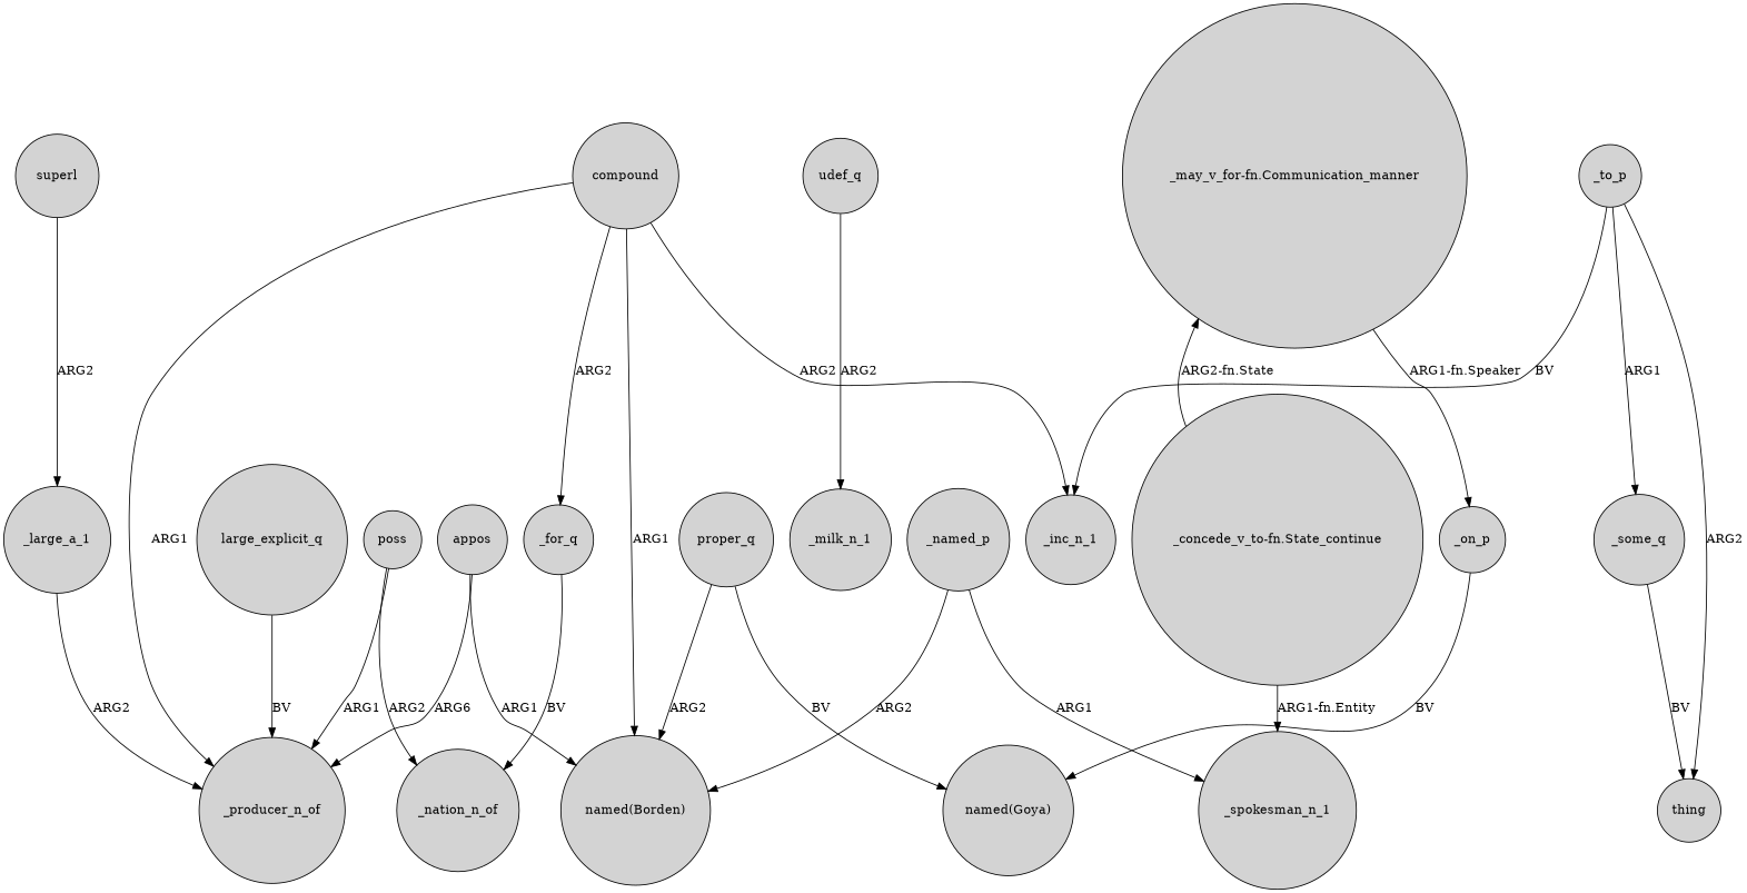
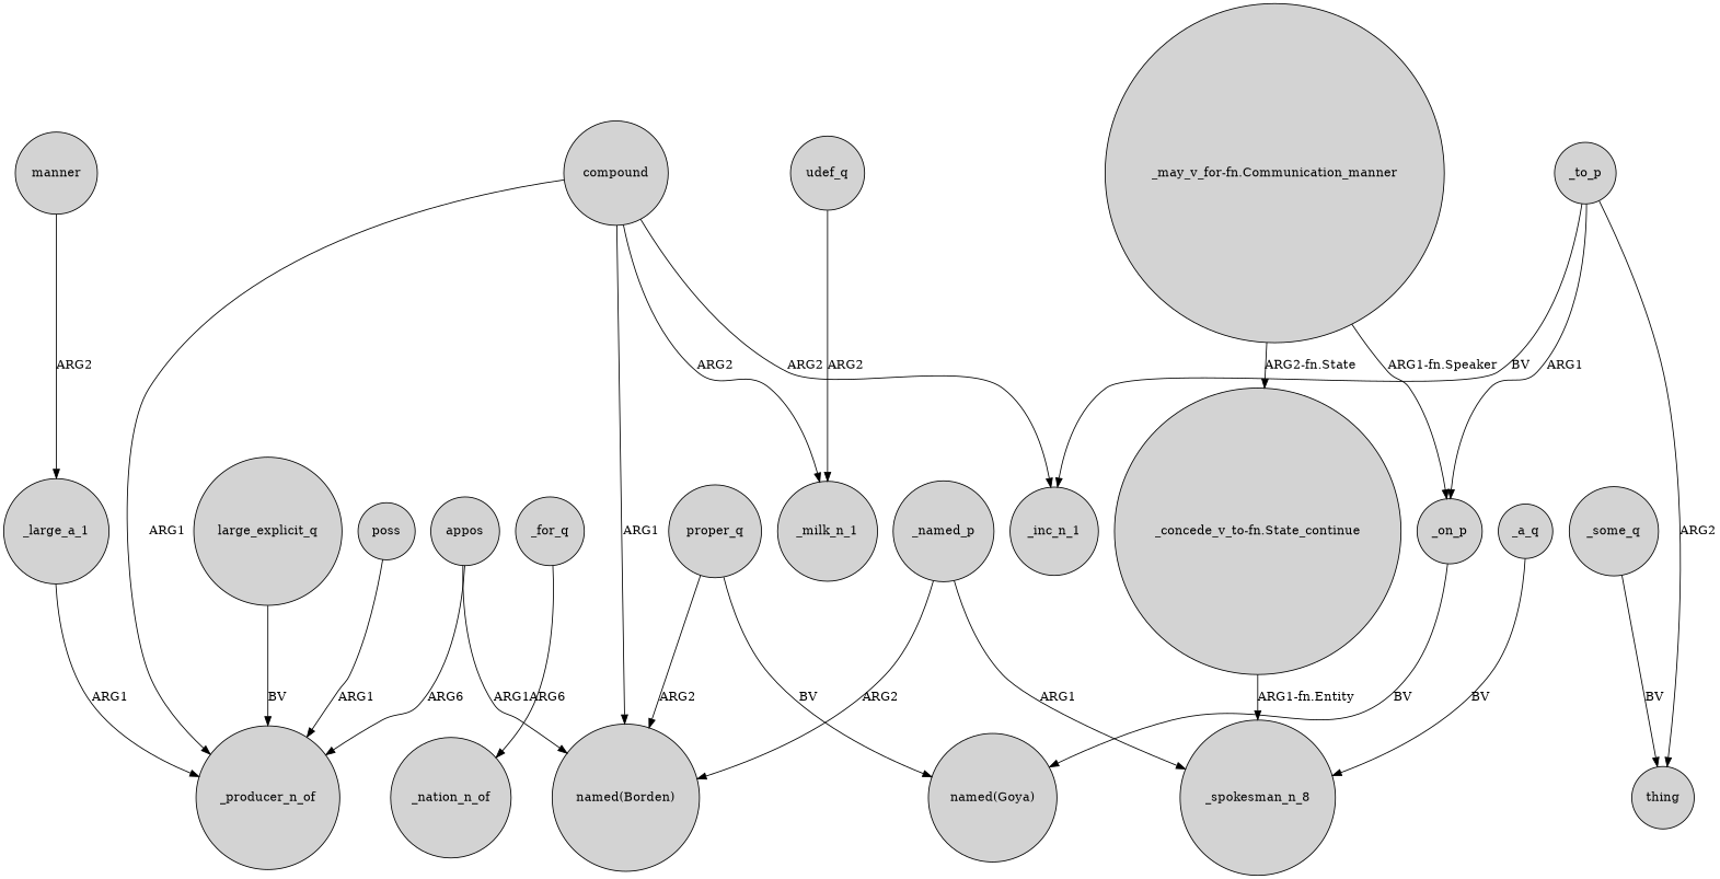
  digraph {
    node [shape=circle style=filled]
    appos
    _producer_n_of
    "named(Borden)"
    _large_a_1
    udef_q
    _milk_n_1
    n7 [label="_may_v_for-fn.Communication_manner"]
    "_concede_v_to-fn.State_continue"
-   _spokesman_n_1
+   _spokesman_n_1 [label=_spokesman_n_8]
    _on_p
    "named(Goya)"
    proper_q
    n13 [label=_for_q]
    _nation_n_of
    n15 [label=_named_p]
    _some_q
    thing
    compound
    _inc_n_1
    poss
    _to_p
    n22 [label=large_explicit_q]
-   superl
+   _a_q
+   superl [label=manner]
    appos -> _producer_n_of [label=ARG6]
    appos -> "named(Borden)" [label=ARG1]
-   _large_a_1 -> _producer_n_of [label=ARG2]
+   _large_a_1 -> _producer_n_of [label=ARG1]
    udef_q -> _milk_n_1 [label=ARG2]
    n7 -> _on_p [label="ARG1-fn.Speaker"]
-   "_concede_v_to-fn.State_continue" -> n7 [label="ARG2-fn.State"]
+   n7 -> "_concede_v_to-fn.State_continue" [label="ARG2-fn.State"]
    "_concede_v_to-fn.State_continue" -> _spokesman_n_1 [label="ARG1-fn.Entity"]
    _on_p -> "named(Goya)" [label=BV]
    proper_q -> "named(Borden)" [label=ARG2]
    proper_q -> "named(Goya)" [label=BV]
-   n13 -> _nation_n_of [label=BV]
+   n13 -> _nation_n_of [label=ARG6]
    n15 -> "named(Borden)" [label=ARG2]
    n15 -> _spokesman_n_1 [label=ARG1]
    _some_q -> thing [label=BV]
    compound -> _producer_n_of [label=ARG1]
    compound -> "named(Borden)" [label=ARG1]
-   compound -> n13 [label=ARG2]
+   compound -> _milk_n_1 [label=ARG2]
    compound -> _inc_n_1 [label=ARG2]
    poss -> _producer_n_of [label=ARG1]
-   poss -> _nation_n_of [label=ARG2]
-   _to_p -> _some_q [label=ARG1]
+   _to_p -> _on_p [label=ARG1]
    _to_p -> thing [label=ARG2]
    _to_p -> _inc_n_1 [label=BV]
    n22 -> _producer_n_of [label=BV]
+   _a_q -> _spokesman_n_1 [label=BV]
    superl -> _large_a_1 [label=ARG2]
  }
